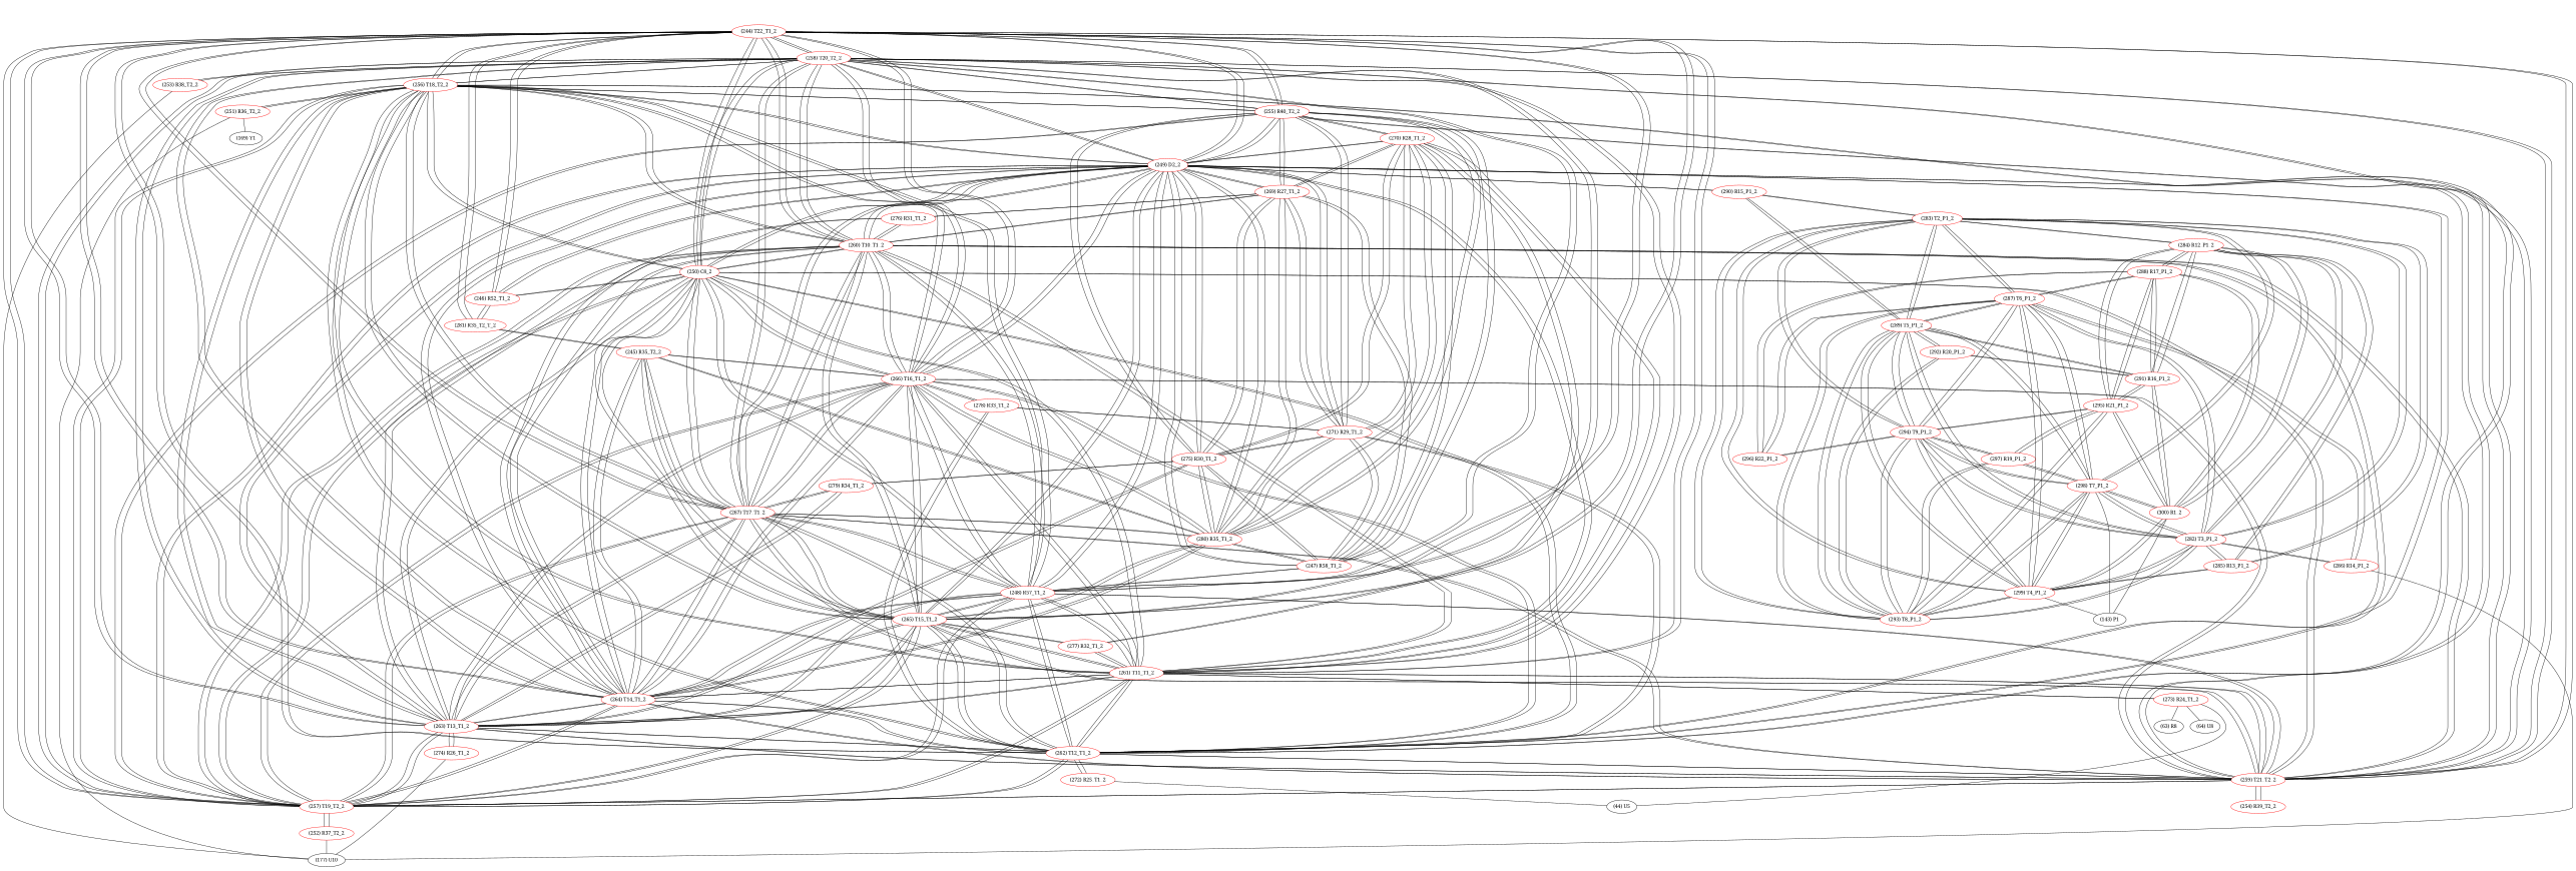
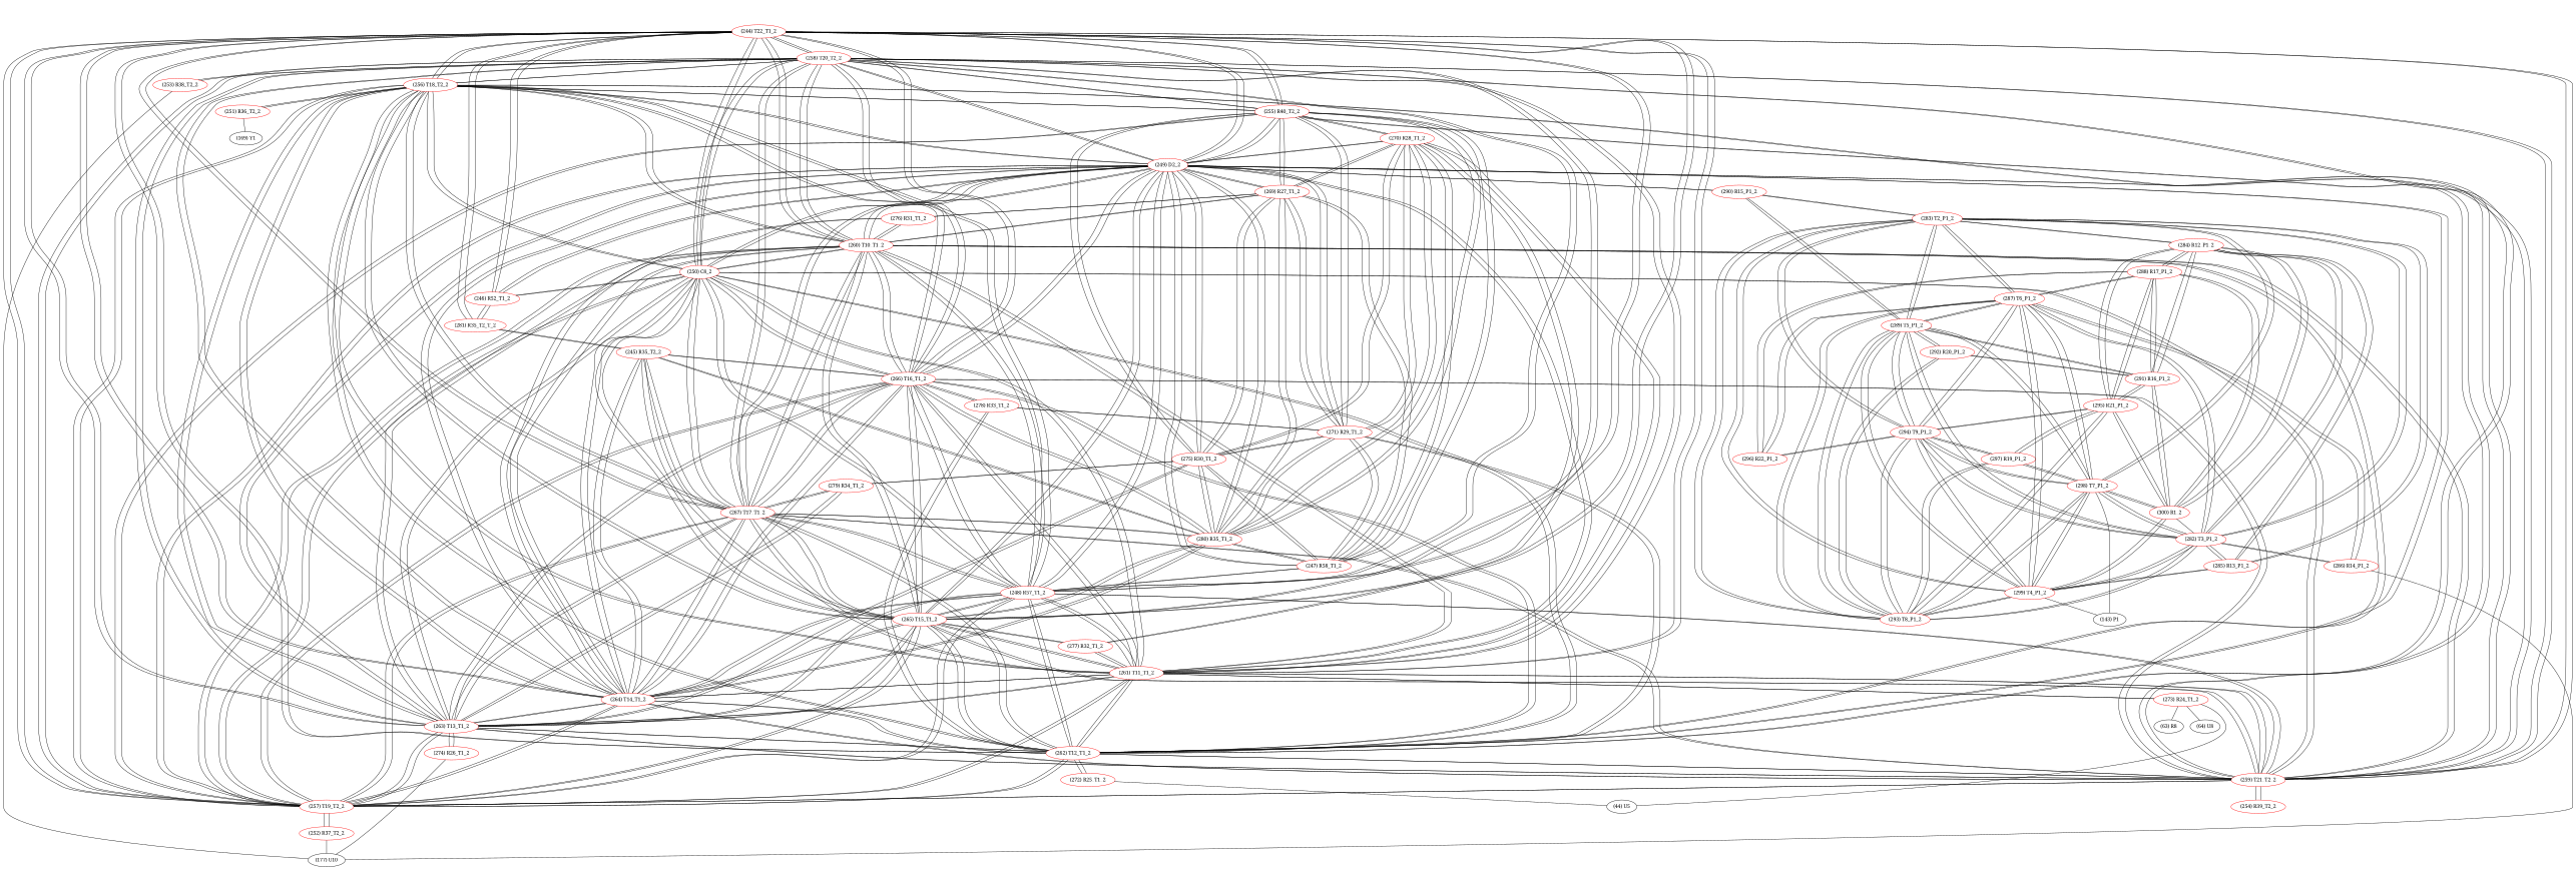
  graph {
    fontname="Noto Serif"
    node [color=red fontname="Noto Serif"]
    edge [fontname="Noto Serif"]
    n1 [label="(244) T22_T1_2"]
    n2 [label="(258) T20_T2_2"]
    n3 [label="(256) T18_T2_2"]
    n4 [label="(257) T19_T2_2"]
    n5 [label="(259) T21_T2_2"]
    n6 [label="(248) R57_T1_2"]
    n7 [label="(249) D2_2"]
    n8 [label="(261) T11_T1_2"]
    n9 [label="(266) T16_T1_2"]
    n10 [label="(267) T17_T1_2"]
    n11 [label="(260) T10_T1_2"]
    n12 [label="(262) T12_T1_2"]
    n13 [label="(263) T13_T1_2"]
    n14 [label="(264) T14_T1_2"]
    n15 [label="(265) T15_T1_2"]
    n16 [label="(250) C8_2"]
    n17 [label="(255) R40_T2_2"]
    n18 [label="(246) R52_T1_2"]
    n19 [label="(281) R35_T2_T_2"]
    n20 [label="(253) R38_T2_2"]
    n21 [label="(251) R36_T2_2"]
    n22 [label="(252) R37_T2_2"]
    n23 [label="(254) R39_T2_2"]
    n24 [label="(247) R58_T1_2"]
    n25 [label="(280) R35_T1_2"]
    n26 [label="(271) R29_T1_2"]
    n27 [label="(275) R30_T1_2"]
    n28 [label="(269) R27_T1_2"]
    n29 [label="(270) R28_T1_2"]
    n30 [label="(290) R15_P1_2"]
    n31 [label="(273) R24_T1_2"]
    n32 [label="(277) R32_T1_2"]
    n33 [label="(245) R35_T2_2"]
    n34 [label="(278) R33_T1_2"]
    n35 [label="(279) R34_T1_2"]
    n36 [label="(276) R31_T1_2"]
    n37 [label="(272) R25_T1_2"]
    n38 [label="(274) R26_T1_2"]
    n39 [label="(177) U10" color=""]
    n40 [label="(169) Y1" color=""]
    n41 [label="(289) T5_P1_2"]
    n42 [label="(283) T2_P1_2"]
    n43 [label="(44) U5" color=""]
    n44 [label="(63) R8" color=""]
    n45 [label="(64) U8" color=""]
    n46 [label="(282) T3_P1_2"]
    n47 [label="(299) T4_P1_2"]
    n48 [label="(298) T7_P1_2"]
    n49 [label="(294) T9_P1_2"]
    n50 [label="(293) T8_P1_2"]
    n51 [label="(287) T6_P1_2"]
    n52 [label="(291) R16_P1_2"]
    n53 [label="(292) R20_P1_2"]
    n54 [label="(285) R13_P1_2"]
    n55 [label="(284) R12_P1_2"]
    n56 [label="(286) R14_P1_2"]
    n57 [label="(300) R1_2"]
    n58 [label="(143) P1" color=""]
    n59 [label="(297) R19_P1_2"]
    n60 [label="(295) R21_P1_2"]
    n61 [label="(296) R22_P1_2"]
    n62 [label="(288) R17_P1_2"]
    n1 -- n2
    n1 -- n3
    n1 -- n4
    n1 -- n5
    n1 -- n6
    n1 -- n7
    n1 -- n8
    n1 -- n9
    n1 -- n10
    n1 -- n11
    n1 -- n12
    n1 -- n13
    n1 -- n14
    n1 -- n15
    n1 -- n16
    n1 -- n17
    n1 -- n18
    n1 -- n19
    n2 -- n1
    n2 -- n3
    n2 -- n4
    n2 -- n5
    n2 -- n6
    n2 -- n7
    n2 -- n8
    n2 -- n9
    n2 -- n10
    n2 -- n11
    n2 -- n12
    n2 -- n13
    n2 -- n14
    n2 -- n15
    n2 -- n16
    n2 -- n17
    n2 -- n20
    n3 -- n1
    n3 -- n2
    n3 -- n4
    n3 -- n5
    n3 -- n6
    n3 -- n7
    n3 -- n8
    n3 -- n9
    n3 -- n10
    n3 -- n11
    n3 -- n12
    n3 -- n13
    n3 -- n14
    n3 -- n15
    n3 -- n16
    n3 -- n17
    n3 -- n21
    n4 -- n1
    n4 -- n2
    n4 -- n3
    n4 -- n5
    n4 -- n6
    n4 -- n7
    n4 -- n8
    n4 -- n9
    n4 -- n10
    n4 -- n11
    n4 -- n12
    n4 -- n13
    n4 -- n14
    n4 -- n15
    n4 -- n16
    n4 -- n17
    n4 -- n22
    n5 -- n1
    n5 -- n2
    n5 -- n3
    n5 -- n4
    n5 -- n6
    n5 -- n7
    n5 -- n8
    n5 -- n9
    n5 -- n10
    n5 -- n11
    n5 -- n12
    n5 -- n13
    n5 -- n14
    n5 -- n15
    n5 -- n16
    n5 -- n17
    n5 -- n23
    n6 -- n1
    n6 -- n2
    n6 -- n3
    n6 -- n4
    n6 -- n5
    n6 -- n7
    n6 -- n8
    n6 -- n9
    n6 -- n10
    n6 -- n11
    n6 -- n12
    n6 -- n13
    n6 -- n14
    n6 -- n15
    n6 -- n16
    n6 -- n24
    n7 -- n1
    n7 -- n2
    n7 -- n3
    n7 -- n4
    n7 -- n5
    n7 -- n6
    n7 -- n8
    n7 -- n9
    n7 -- n10
    n7 -- n11
    n7 -- n12
    n7 -- n13
    n7 -- n14
    n7 -- n15
    n7 -- n16
    n7 -- n17
    n7 -- n18
    n7 -- n24
    n7 -- n25
    n7 -- n26
    n7 -- n27
    n7 -- n28
    n7 -- n29
    n7 -- n30
    n8 -- n1
    n8 -- n2
    n8 -- n3
    n8 -- n4
    n8 -- n5
    n8 -- n6
    n8 -- n7
    n8 -- n9
    n8 -- n10
    n8 -- n11
    n8 -- n12
    n8 -- n13
    n8 -- n14
    n8 -- n15
    n8 -- n16
    n8 -- n29
    n8 -- n31
    n8 -- n32
    n9 -- n1
    n9 -- n2
    n9 -- n3
    n9 -- n4
    n9 -- n5
    n9 -- n6
    n9 -- n7
    n9 -- n8
    n9 -- n10
    n9 -- n11
    n9 -- n12
    n9 -- n13
    n9 -- n14
    n9 -- n15
    n9 -- n16
    n9 -- n25
    n9 -- n33
    n9 -- n34
    n10 -- n1
    n10 -- n2
    n10 -- n3
    n10 -- n4
    n10 -- n5
    n10 -- n6
    n10 -- n7
    n10 -- n8
    n10 -- n9
    n10 -- n11
    n10 -- n12
    n10 -- n13
    n10 -- n14
    n10 -- n15
    n10 -- n16
    n10 -- n25
    n10 -- n33
    n10 -- n35
    n11 -- n1
    n11 -- n2
    n11 -- n3
    n11 -- n4
    n11 -- n5
    n11 -- n6
    n11 -- n7
    n11 -- n8
    n11 -- n9
    n11 -- n10
    n11 -- n12
    n11 -- n13
    n11 -- n14
    n11 -- n15
    n11 -- n16
    n11 -- n28
    n11 -- n36
    n12 -- n1
    n12 -- n2
    n12 -- n3
    n12 -- n4
    n12 -- n5
    n12 -- n6
    n12 -- n7
    n12 -- n8
    n12 -- n9
    n12 -- n10
    n12 -- n11
    n12 -- n13
    n12 -- n14
    n12 -- n15
    n12 -- n16
    n12 -- n26
    n12 -- n34
    n12 -- n37
    n13 -- n1
    n13 -- n2
    n13 -- n3
    n13 -- n4
    n13 -- n5
    n13 -- n6
    n13 -- n7
    n13 -- n8
    n13 -- n9
    n13 -- n10
    n13 -- n11
    n13 -- n12
    n13 -- n14
    n13 -- n15
    n13 -- n16
    n13 -- n27
    n13 -- n35
    n13 -- n38
    n14 -- n1
    n14 -- n2
    n14 -- n3
    n14 -- n4
    n14 -- n5
    n14 -- n6
    n14 -- n7
    n14 -- n8
    n14 -- n9
    n14 -- n10
    n14 -- n11
    n14 -- n12
    n14 -- n13
    n14 -- n15
    n14 -- n16
    n14 -- n25
    n14 -- n33
    n14 -- n36
    n15 -- n1
    n15 -- n2
    n15 -- n3
    n15 -- n4
    n15 -- n5
    n15 -- n6
    n15 -- n7
    n15 -- n8
    n15 -- n9
    n15 -- n10
    n15 -- n11
    n15 -- n12
    n15 -- n13
    n15 -- n14
    n15 -- n16
    n15 -- n25
    n15 -- n32
    n15 -- n33
    n16 -- n1
    n16 -- n2
    n16 -- n3
    n16 -- n4
    n16 -- n5
    n16 -- n6
    n16 -- n7
    n16 -- n8
    n16 -- n9
    n16 -- n10
    n16 -- n11
    n16 -- n12
    n16 -- n13
    n16 -- n14
    n16 -- n15
    n16 -- n18
    n17 -- n1
    n17 -- n2
    n17 -- n3
    n17 -- n4
    n17 -- n5
    n17 -- n7
    n17 -- n24
    n17 -- n25
    n17 -- n26
    n17 -- n27
    n17 -- n28
    n17 -- n29
    n18 -- n1
    n18 -- n7
    n18 -- n16
    n18 -- n19
    n19 -- n1
    n19 -- n18
    n19 -- n33
    n20 -- n2
    n20 -- n39
    n21 -- n3
-   n21 -- n39
    n21 -- n40
    n22 -- n4
    n22 -- n39
    n23 -- n5
    n24 -- n6
    n24 -- n7
    n24 -- n17
    n24 -- n25
    n24 -- n26
    n24 -- n27
    n24 -- n28
    n24 -- n29
    n25 -- n7
    n25 -- n9
    n25 -- n10
    n25 -- n14
    n25 -- n15
    n25 -- n17
    n25 -- n24
    n25 -- n26
    n25 -- n27
    n25 -- n28
    n25 -- n29
    n25 -- n33
    n26 -- n7
    n26 -- n12
    n26 -- n17
    n26 -- n24
    n26 -- n25
    n26 -- n27
    n26 -- n28
    n26 -- n29
    n26 -- n34
    n27 -- n7
    n27 -- n13
    n27 -- n17
    n27 -- n24
    n27 -- n25
    n27 -- n26
    n27 -- n28
    n27 -- n29
    n27 -- n35
    n28 -- n7
    n28 -- n11
    n28 -- n17
    n28 -- n24
    n28 -- n25
    n28 -- n26
    n28 -- n27
    n28 -- n29
    n28 -- n36
    n29 -- n7
    n29 -- n8
    n29 -- n17
    n29 -- n24
    n29 -- n25
    n29 -- n26
    n29 -- n27
    n29 -- n28
    n29 -- n32
    n30 -- n7
    n30 -- n41
    n30 -- n42
    n31 -- n8
    n31 -- n43
    n31 -- n44
    n31 -- n45
    n32 -- n8
    n32 -- n15
    n32 -- n29
    n33 -- n9
    n33 -- n10
    n33 -- n14
    n33 -- n15
    n33 -- n19
    n33 -- n25
    n34 -- n9
    n34 -- n12
    n34 -- n26
    n35 -- n10
    n35 -- n13
    n35 -- n27
    n36 -- n11
    n36 -- n14
    n36 -- n28
    n37 -- n12
    n37 -- n43
    n38 -- n13
    n38 -- n39
    n41 -- n30
    n41 -- n42
    n41 -- n46
    n41 -- n47
    n41 -- n48
    n41 -- n49
    n41 -- n50
    n41 -- n51
    n41 -- n52
    n41 -- n53
    n42 -- n30
    n42 -- n41
    n42 -- n46
    n42 -- n47
    n42 -- n48
    n42 -- n49
    n42 -- n50
    n42 -- n51
    n42 -- n54
    n42 -- n55
    n46 -- n41
    n46 -- n42
    n46 -- n47
    n46 -- n48
    n46 -- n49
    n46 -- n50
    n46 -- n51
    n46 -- n54
    n46 -- n55
    n46 -- n56
    n47 -- n41
    n47 -- n42
    n47 -- n46
    n47 -- n48
    n47 -- n49
    n47 -- n50
    n47 -- n51
    n47 -- n54
    n47 -- n57
    n47 -- n58
    n48 -- n41
    n48 -- n42
    n48 -- n46
    n48 -- n47
    n48 -- n49
    n48 -- n50
    n48 -- n51
    n48 -- n57
    n48 -- n58
    n48 -- n59
    n49 -- n41
    n49 -- n42
    n49 -- n46
    n49 -- n47
    n49 -- n48
    n49 -- n50
    n49 -- n51
    n49 -- n59
    n49 -- n60
    n49 -- n61
    n50 -- n41
    n50 -- n42
    n50 -- n46
    n50 -- n47
    n50 -- n48
    n50 -- n49
    n50 -- n51
    n50 -- n53
    n50 -- n59
    n50 -- n60
    n51 -- n41
    n51 -- n42
    n51 -- n46
    n51 -- n47
    n51 -- n48
    n51 -- n49
    n51 -- n50
    n51 -- n56
    n51 -- n61
    n51 -- n62
    n52 -- n41
    n52 -- n53
    n52 -- n55
    n52 -- n57
    n52 -- n60
    n52 -- n62
    n53 -- n41
    n53 -- n50
    n53 -- n52
    n54 -- n42
    n54 -- n46
    n54 -- n47
    n54 -- n55
    n55 -- n42
    n55 -- n46
    n55 -- n52
    n55 -- n54
    n55 -- n57
    n55 -- n60
    n55 -- n62
    n56 -- n39
    n56 -- n46
    n56 -- n51
    n57 -- n47
    n57 -- n48
    n57 -- n52
    n57 -- n55
-   n57 -- n58
+   n57 -- n46
    n57 -- n60
    n57 -- n62
    n59 -- n48
    n59 -- n49
    n59 -- n50
    n59 -- n60
    n60 -- n49
    n60 -- n50
    n60 -- n52
    n60 -- n55
    n60 -- n57
    n60 -- n59
    n60 -- n62
    n61 -- n49
    n61 -- n51
    n61 -- n62
    n62 -- n51
    n62 -- n52
    n62 -- n55
    n62 -- n57
    n62 -- n60
    n62 -- n61
  }
